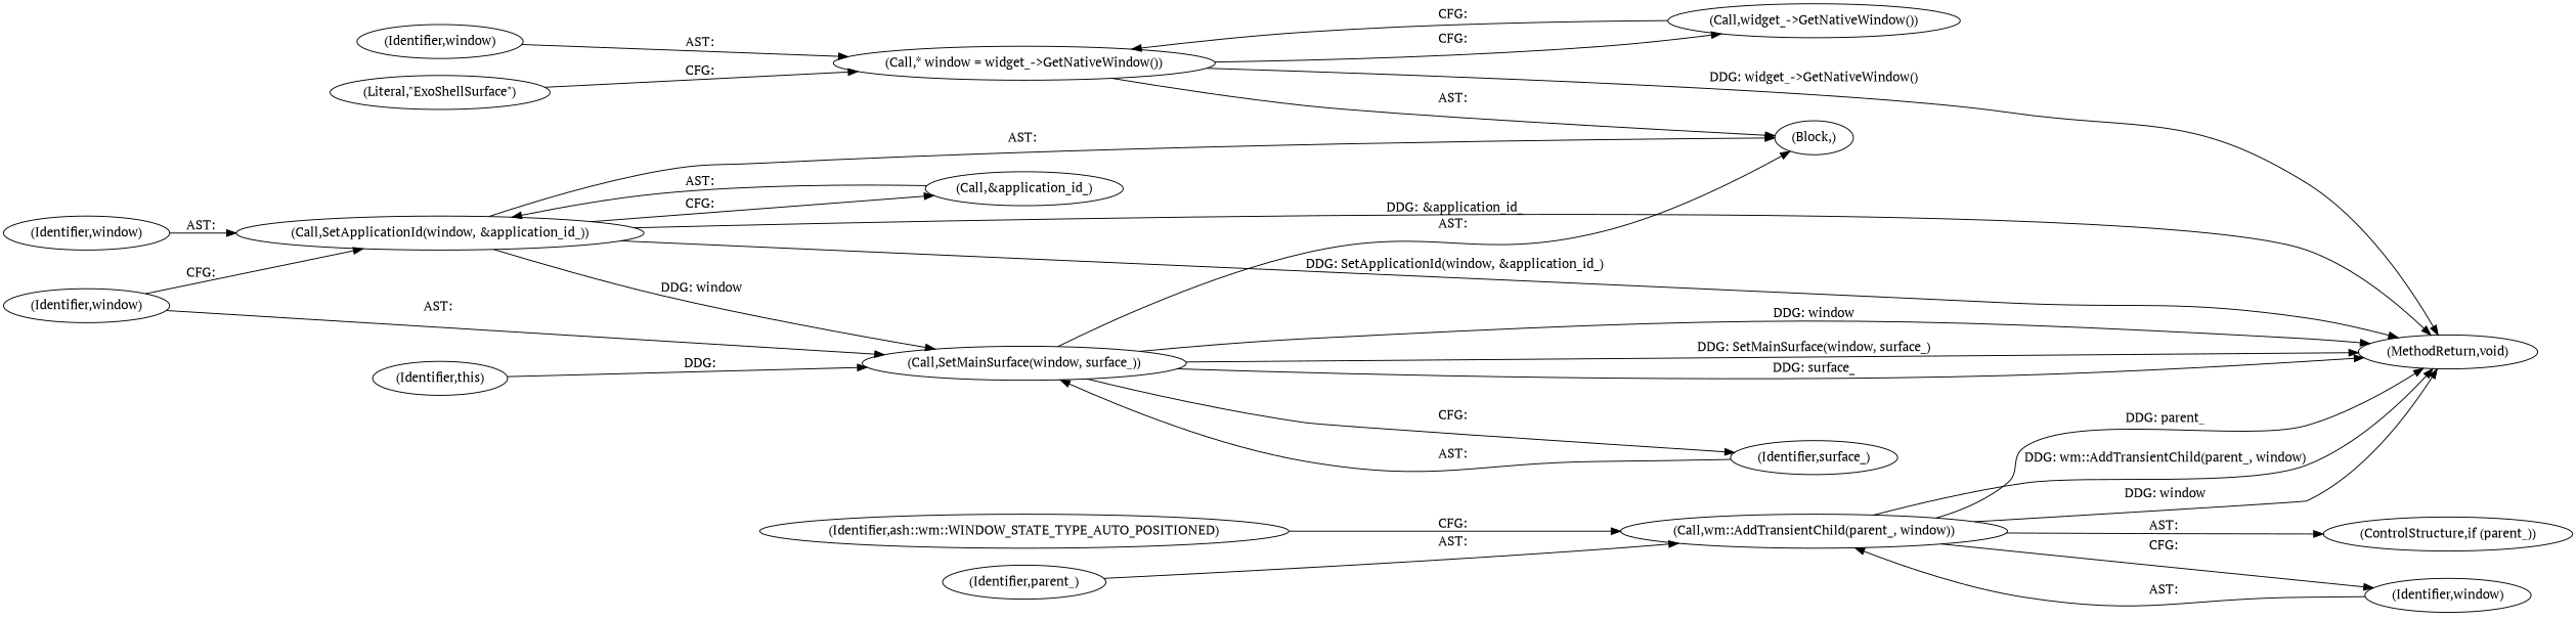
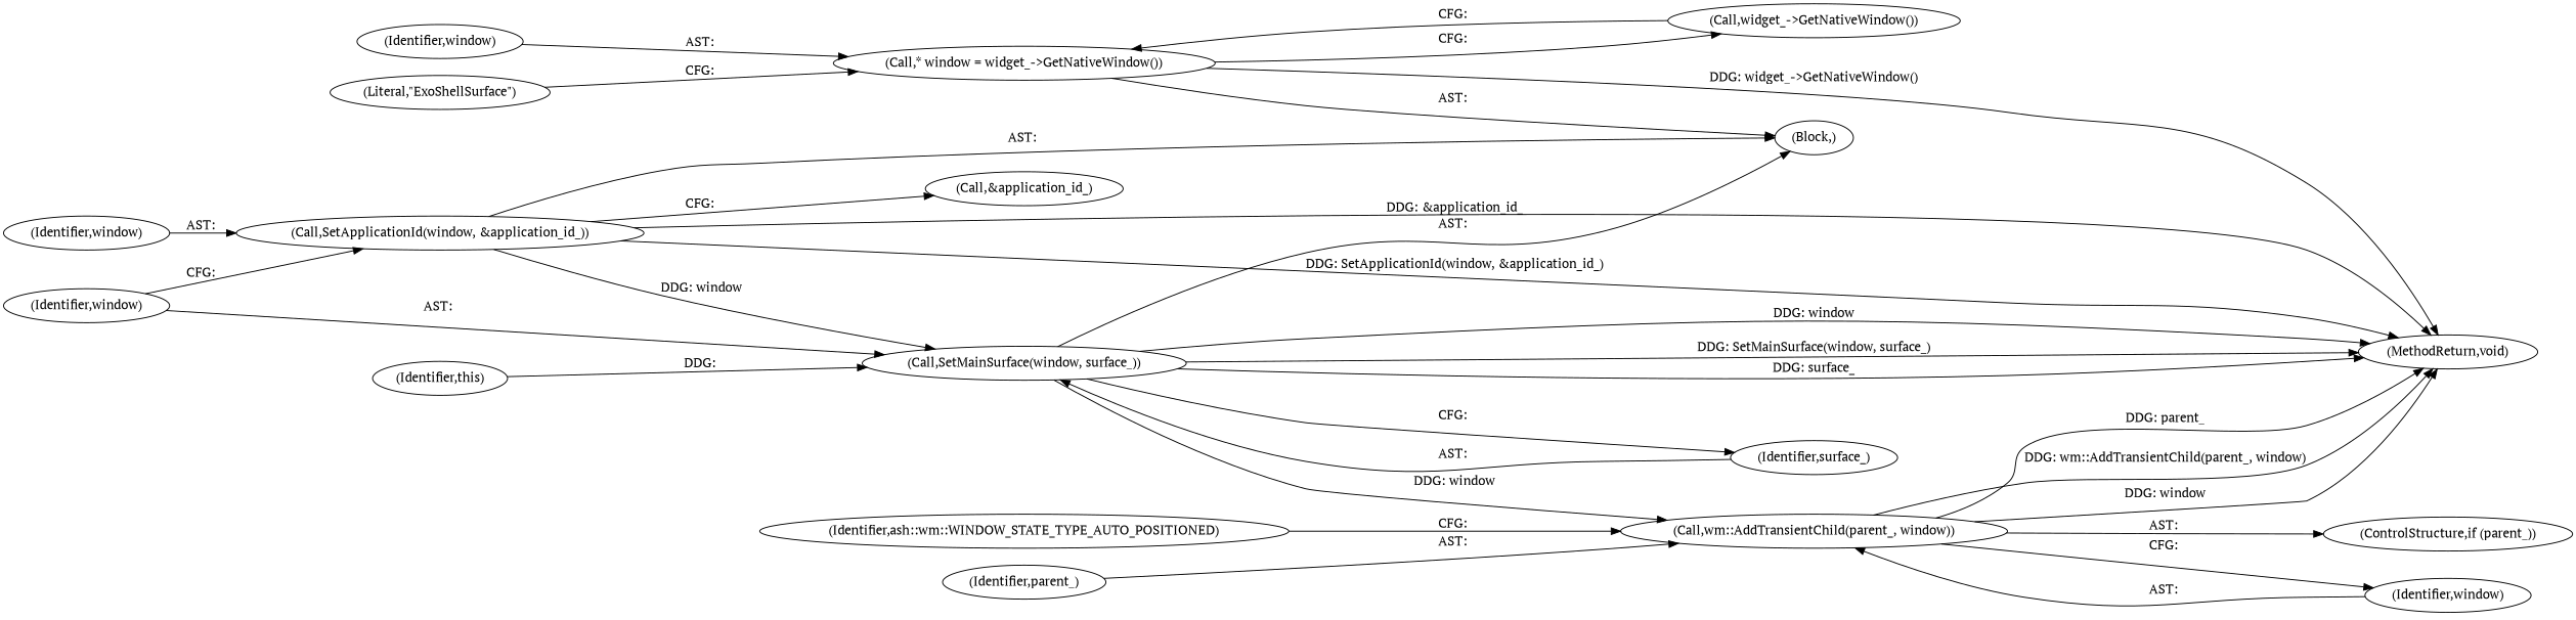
  digraph {
    fontname="PT Serif"
    rankdir=LR
    node [fontname="PT Serif"]
    edge [fontname="PT Serif"]
    n1 [label="(Call,* window = widget_->GetNativeWindow())"]
    n2 [label="(MethodReturn,void)"]
    n3 [label="(Call,widget_->GetNativeWindow())"]
    n4 [label="(Block,)"]
    n5 [label="(Call,SetApplicationId(window, &application_id_))"]
    n6 [label="(Call,SetMainSurface(window, surface_))"]
    n7 [label="(Call,&application_id_)"]
    n8 [label="(Call,wm::AddTransientChild(parent_, window))"]
    n9 [label="(Identifier,surface_)"]
    n10 [label="(ControlStructure,if (parent_))"]
    n11 [label="(Identifier,window)"]
    n12 [label="(Identifier,window)"]
    n13 [label="(Identifier,window)"]
    n14 [label="(Identifier,ash::wm::WINDOW_STATE_TYPE_AUTO_POSITIONED)"]
    n15 [label="(Identifier,parent_)"]
    n16 [label="(Literal,\"ExoShellSurface\")"]
    n17 [label="(Identifier,window)"]
    n18 [label="(Identifier,this)"]
    n1 -> n2 [label="DDG: widget_->GetNativeWindow()"]
    n1 -> n3 [label="CFG: "]
    n1 -> n4 [label="AST: "]
    n3 -> n1 [label="CFG: "]
    n5 -> n2 [label="DDG: &application_id_"]
    n5 -> n2 [label="DDG: SetApplicationId(window, &application_id_)"]
    n5 -> n4 [label="AST: "]
    n5 -> n6 [label="DDG: window"]
    n5 -> n7 [label="CFG: "]
    n6 -> n2 [label="DDG: window"]
    n6 -> n2 [label="DDG: SetMainSurface(window, surface_)"]
    n6 -> n2 [label="DDG: surface_"]
    n6 -> n4 [label="AST: "]
+   n6 -> n8 [label="DDG: window"]
    n6 -> n9 [label="CFG: "]
-   n7 -> n5 [label="AST: "]
    n8 -> n2 [label="DDG: parent_"]
    n8 -> n2 [label="DDG: wm::AddTransientChild(parent_, window)"]
    n8 -> n2 [label="DDG: window"]
    n8 -> n10 [label="AST: "]
    n8 -> n11 [label="CFG: "]
    n9 -> n6 [label="AST: "]
    n11 -> n8 [label="AST: "]
    n12 -> n1 [label="AST: "]
    n13 -> n5 [label="AST: "]
    n14 -> n8 [label="CFG: "]
    n15 -> n8 [label="AST: "]
    n16 -> n1 [label="CFG: "]
    n17 -> n5 [label="CFG: "]
    n17 -> n6 [label="AST: "]
    n18 -> n6 [label="DDG: "]
  }
